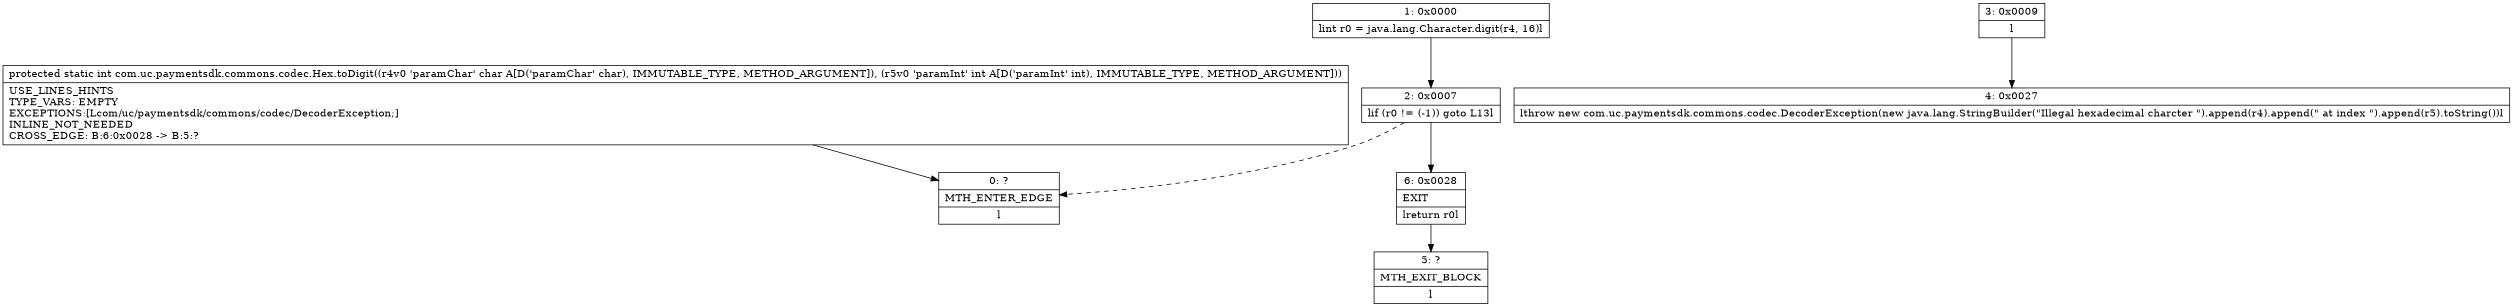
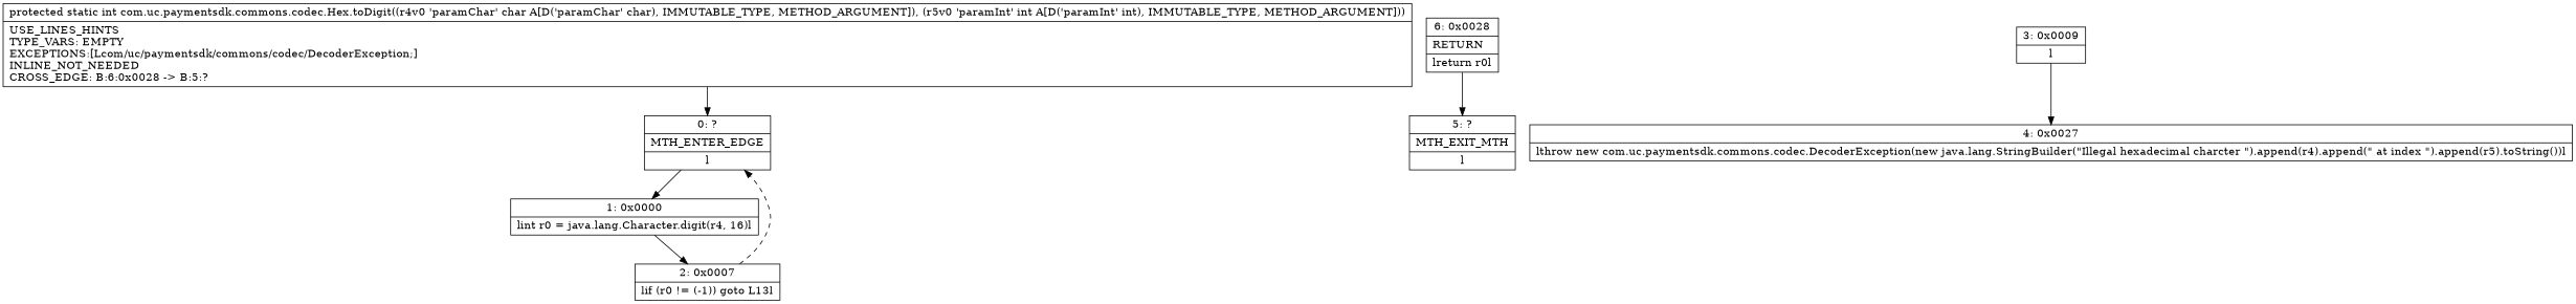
  digraph {
    node [shape=record]
    n1 [label="{0\:\ ?|MTH_ENTER_EDGE\l|l}"]
    n2 [label="{1\:\ 0x0000|lint r0 = java.lang.Character.digit(r4, 16)l}"]
    n3 [label="{2\:\ 0x0007|lif (r0 != (\-1)) goto L13l}"]
-   n4 [label="{6\:\ 0x0028|EXIT\l|lreturn r0l}"]
+   n4 [label="{6\:\ 0x0028|RETURN\l|lreturn r0l}"]
    n5 [label="{3\:\ 0x0009|l}"]
    n6 [label="{4\:\ 0x0027|lthrow new com.uc.paymentsdk.commons.codec.DecoderException(new java.lang.StringBuilder(\"Illegal hexadecimal charcter \").append(r4).append(\" at index \").append(r5).toString())l}"]
-   n7 [label="{5\:\ ?|MTH_EXIT_BLOCK\l|l}"]
+   n7 [label="{5\:\ ?|MTH_EXIT_MTH\l|l}"]
    n8 [label="{protected static int com.uc.paymentsdk.commons.codec.Hex.toDigit((r4v0 'paramChar' char A[D('paramChar' char), IMMUTABLE_TYPE, METHOD_ARGUMENT]), (r5v0 'paramInt' int A[D('paramInt' int), IMMUTABLE_TYPE, METHOD_ARGUMENT]))  | USE_LINES_HINTS\lTYPE_VARS: EMPTY\lEXCEPTIONS:[Lcom\/uc\/paymentsdk\/commons\/codec\/DecoderException;]\lINLINE_NOT_NEEDED\lCROSS_EDGE: B:6:0x0028 \-\> B:5:?\l}"]
+   n1 -> n2
    n2 -> n3
    n3 -> n1 [style=dashed]
-   n3 -> n4
    n4 -> n7
    n5 -> n6
    n8 -> n1
  }
